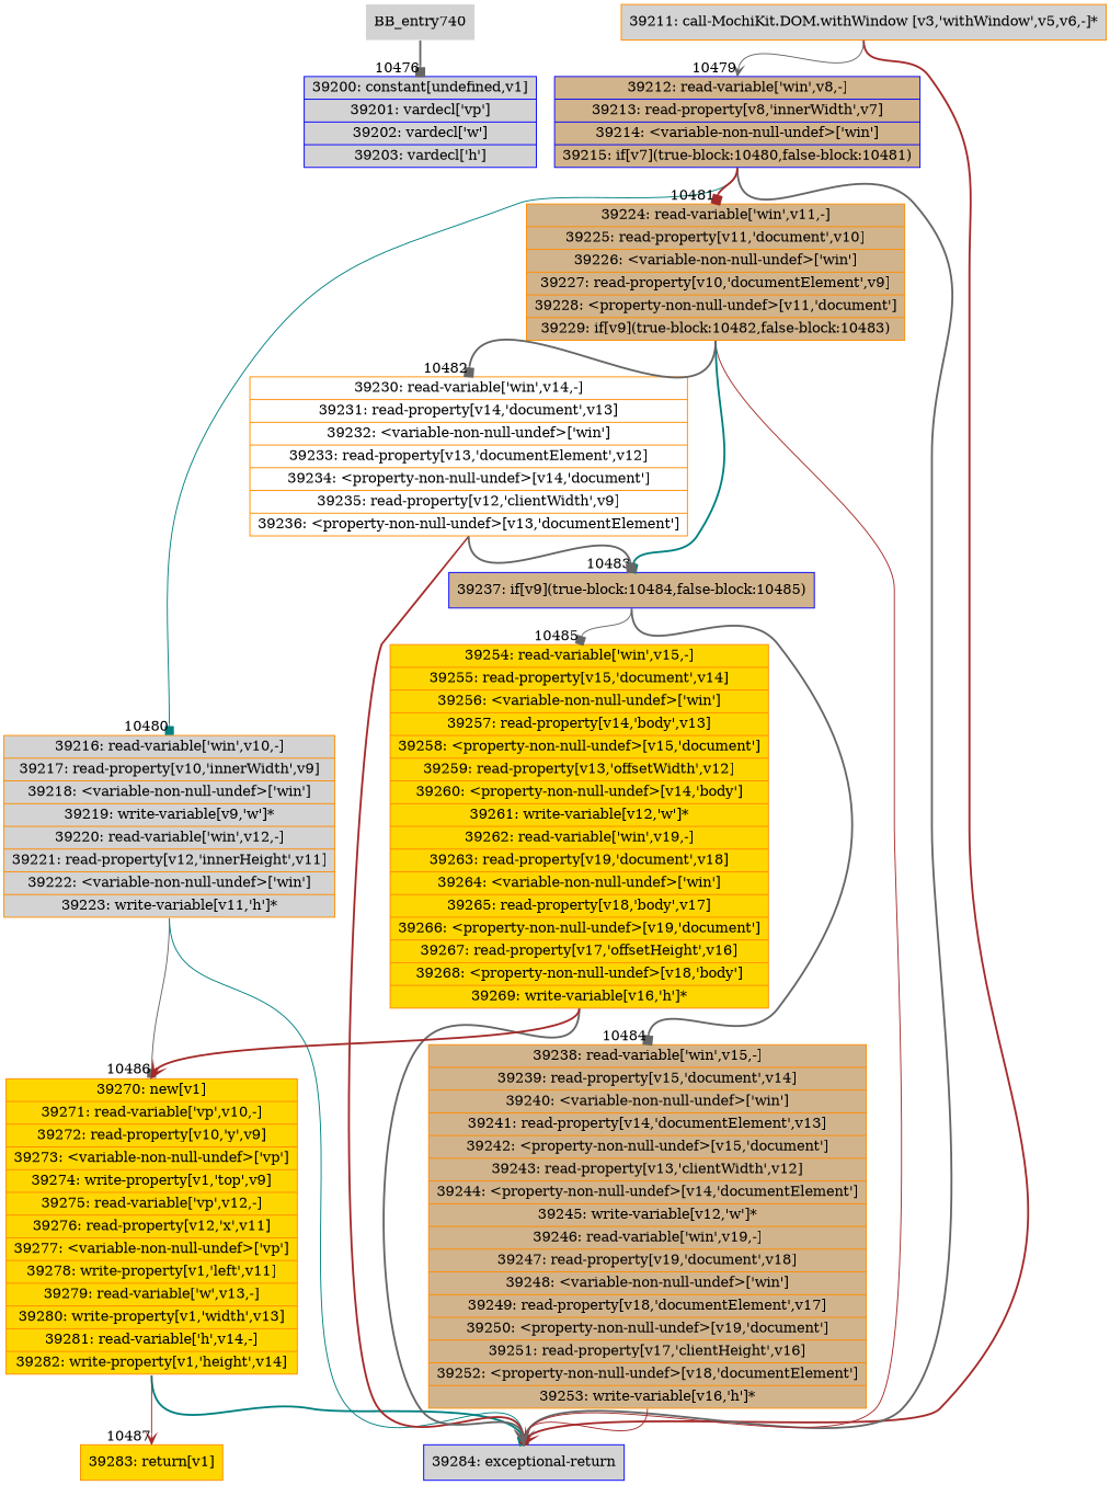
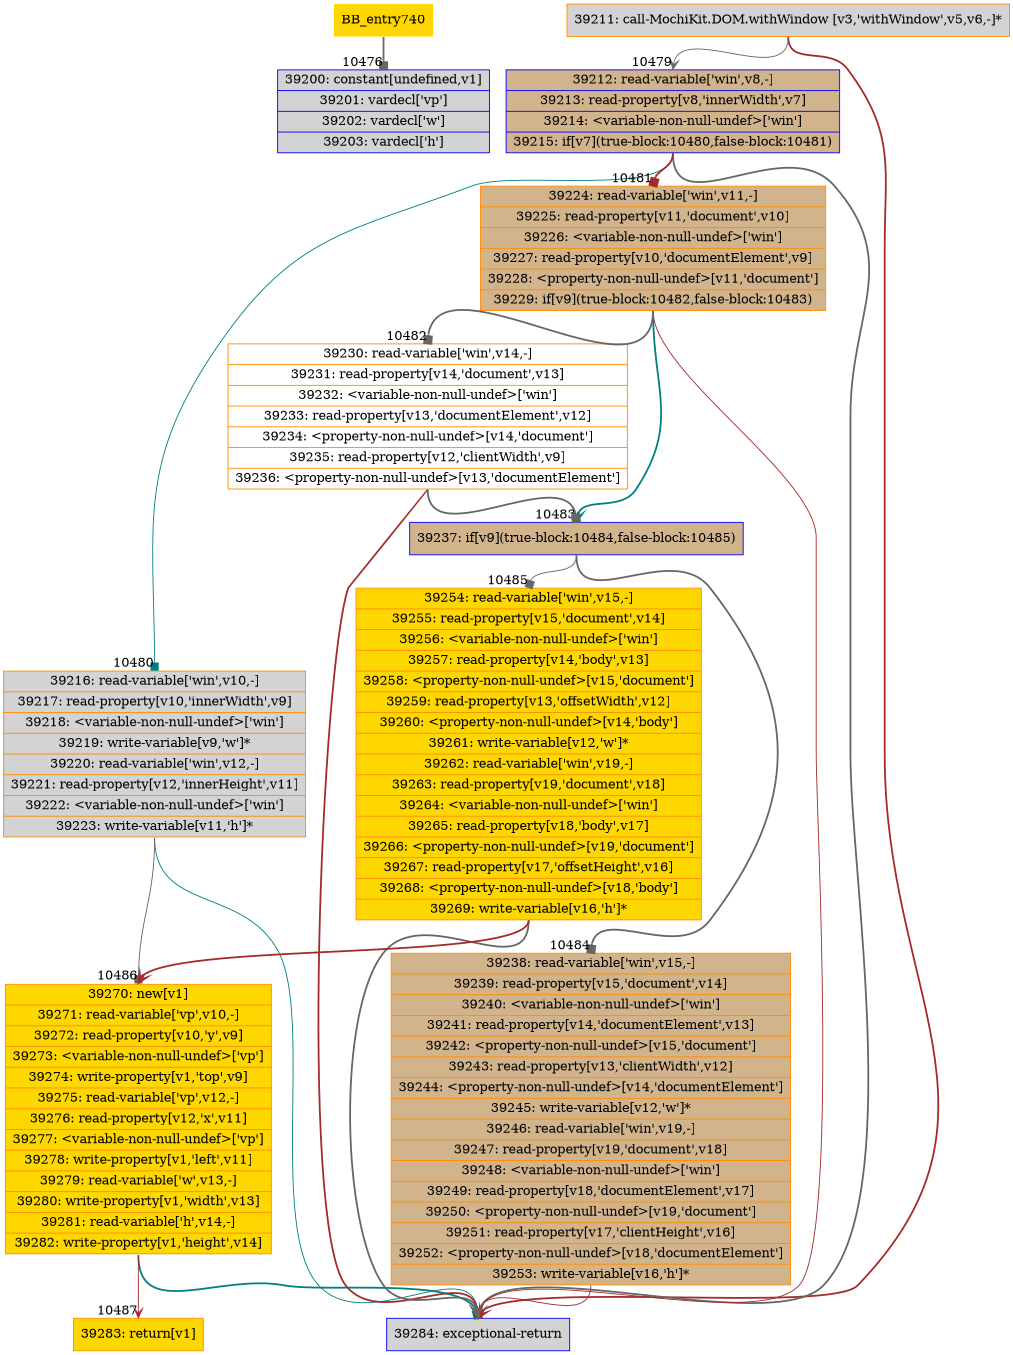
  digraph {
    rankdir=TD
    node [color=darkorange fillcolor=gold shape=record style=filled]
    edge [arrowhead=box color=gray40 headport=n style=bold tailport=s]
-   BB_entry740 [fillcolor=lightgrey shape=none]
+   BB_entry740 [shape=none]
    n2 [color=blue fillcolor=lightgrey label="{39200: constant[undefined,v1]|39201: vardecl['vp']|39202: vardecl['w']|39203: vardecl['h']}"]
    n3 [fillcolor=lightgrey label="{39211: call-MochiKit.DOM.withWindow [v3,'withWindow',v5,v6,-]*}"]
    n4 [color=blue fillcolor=lightgrey label="{39284: exceptional-return}"]
    n5 [color=blue fillcolor=tan label="{39212: read-variable['win',v8,-]|39213: read-property[v8,'innerWidth',v7]|39214: \<variable-non-null-undef\>['win']|39215: if[v7](true-block:10480,false-block:10481)}"]
    n6 [fillcolor=lightgrey label="{39216: read-variable['win',v10,-]|39217: read-property[v10,'innerWidth',v9]|39218: \<variable-non-null-undef\>['win']|39219: write-variable[v9,'w']*|39220: read-variable['win',v12,-]|39221: read-property[v12,'innerHeight',v11]|39222: \<variable-non-null-undef\>['win']|39223: write-variable[v11,'h']*}"]
    n7 [fillcolor=tan label="{39224: read-variable['win',v11,-]|39225: read-property[v11,'document',v10]|39226: \<variable-non-null-undef\>['win']|39227: read-property[v10,'documentElement',v9]|39228: \<property-non-null-undef\>[v11,'document']|39229: if[v9](true-block:10482,false-block:10483)}"]
    n8 [label="{39270: new[v1]|39271: read-variable['vp',v10,-]|39272: read-property[v10,'y',v9]|39273: \<variable-non-null-undef\>['vp']|39274: write-property[v1,'top',v9]|39275: read-variable['vp',v12,-]|39276: read-property[v12,'x',v11]|39277: \<variable-non-null-undef\>['vp']|39278: write-property[v1,'left',v11]|39279: read-variable['w',v13,-]|39280: write-property[v1,'width',v13]|39281: read-variable['h',v14,-]|39282: write-property[v1,'height',v14]}"]
    n9 [color=blue fillcolor=tan label="{39237: if[v9](true-block:10484,false-block:10485)}"]
    n10 [fillcolor=white label="{39230: read-variable['win',v14,-]|39231: read-property[v14,'document',v13]|39232: \<variable-non-null-undef\>['win']|39233: read-property[v13,'documentElement',v12]|39234: \<property-non-null-undef\>[v14,'document']|39235: read-property[v12,'clientWidth',v9]|39236: \<property-non-null-undef\>[v13,'documentElement']}"]
    n11 [label="{39283: return[v1]}"]
    n12 [fillcolor=tan label="{39238: read-variable['win',v15,-]|39239: read-property[v15,'document',v14]|39240: \<variable-non-null-undef\>['win']|39241: read-property[v14,'documentElement',v13]|39242: \<property-non-null-undef\>[v15,'document']|39243: read-property[v13,'clientWidth',v12]|39244: \<property-non-null-undef\>[v14,'documentElement']|39245: write-variable[v12,'w']*|39246: read-variable['win',v19,-]|39247: read-property[v19,'document',v18]|39248: \<variable-non-null-undef\>['win']|39249: read-property[v18,'documentElement',v17]|39250: \<property-non-null-undef\>[v19,'document']|39251: read-property[v17,'clientHeight',v16]|39252: \<property-non-null-undef\>[v18,'documentElement']|39253: write-variable[v16,'h']*}"]
    n13 [label="{39254: read-variable['win',v15,-]|39255: read-property[v15,'document',v14]|39256: \<variable-non-null-undef\>['win']|39257: read-property[v14,'body',v13]|39258: \<property-non-null-undef\>[v15,'document']|39259: read-property[v13,'offsetWidth',v12]|39260: \<property-non-null-undef\>[v14,'body']|39261: write-variable[v12,'w']*|39262: read-variable['win',v19,-]|39263: read-property[v19,'document',v18]|39264: \<variable-non-null-undef\>['win']|39265: read-property[v18,'body',v17]|39266: \<property-non-null-undef\>[v19,'document']|39267: read-property[v17,'offsetHeight',v16]|39268: \<property-non-null-undef\>[v18,'body']|39269: write-variable[v16,'h']*}"]
    BB_entry740 -> n2 [headlabel="    10476"]
    n3 -> n4 [arrowhead=vee color=brown]
    n3 -> n5 [arrowhead=vee headlabel="      10479" style=solid]
    n5 -> n4 [arrowhead=vee]
    n5 -> n6 [color=teal headlabel="      10480" style=solid]
    n5 -> n7 [color=brown headlabel="      10481"]
    n6 -> n4 [arrowhead=vee color=teal style=solid]
    n6 -> n8 [headlabel="      10486" style=solid]
    n7 -> n4 [arrowhead=vee color=brown style=solid]
-   n7 -> n9 [color=teal headlabel="      10483"]
+   n7 -> n9 [arrowhead=vee color=teal headlabel="      10483"]
    n7 -> n10 [headlabel="      10482"]
    n8 -> n4 [color=teal]
    n8 -> n11 [arrowhead=vee color=brown headlabel="      10487" style=solid]
    n9 -> n12 [headlabel="      10484"]
    n9 -> n13 [headlabel="      10485" style=solid]
    n10 -> n4 [arrowhead=vee color=brown]
    n10 -> n9
    n12 -> n4 [color=brown style=solid]
    n13 -> n4 [arrowhead=vee]
    n13 -> n8 [arrowhead=vee color=brown]
  }
